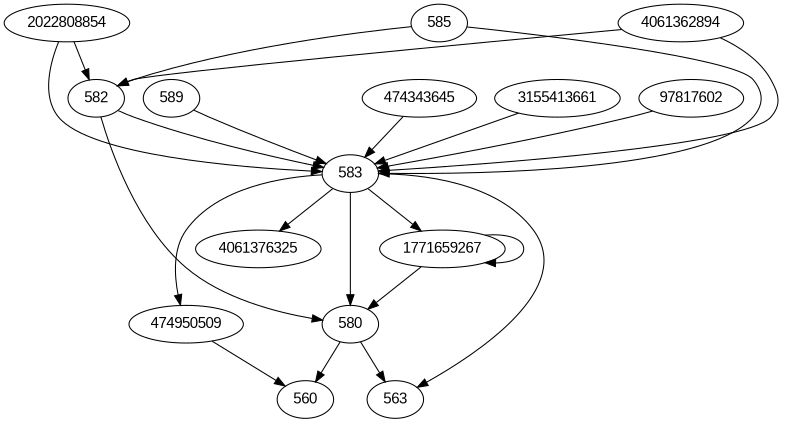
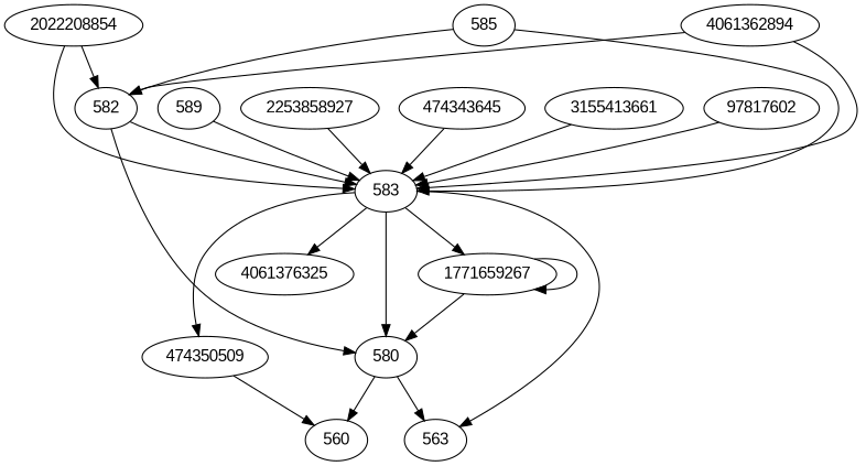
  digraph {
    fontname="Liberation Sans"
    node [fontname="Liberation Sans"]
    edge [fontname="Liberation Sans"]
    n1 [label=97817602]
    583
    1771659267
    580
    563
    4061376325
-   474350509 [label=474950509]
+   474350509
    585
    582
    560
    589
    4061362894
-   2022208854 [label=2022808854]
+   2253858927
+   2022208854
    474343645
    3155413661
    n1 -> 583
    583 -> 1771659267
    583 -> 580
    583 -> 563
    583 -> 4061376325
    583 -> 474350509
    1771659267 -> 1771659267
    1771659267 -> 580
    580 -> 563
    580 -> 560
    474350509 -> 560
    585 -> 583
    585 -> 582
    582 -> 583
    582 -> 580
    589 -> 583
    4061362894 -> 583
    4061362894 -> 582
+   2253858927 -> 583
    2022208854 -> 583
    2022208854 -> 582
    474343645 -> 583
    3155413661 -> 583
  }
